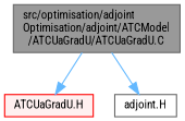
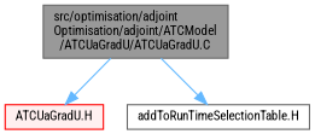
  digraph {
    fontname="Roboto Condensed"
    node [fontname="Roboto Condensed" fontsize=10 shape=box style=filled]
    edge [color=steelblue1 fontname="Roboto Condensed" fontsize=10 labelfontname=Helvetica labelfontsize=10 style=solid]
    n1 [color=gray40 fillcolor=grey60 fontcolor=black height=0.2 label="src/optimisation/adjoint\lOptimisation/adjoint/ATCModel\l/ATCUaGradU/ATCUaGradU.C" width=0.4]
    n2 [color=red fillcolor="#FFF0F0" height=0.2 label="ATCUaGradU.H" width=0.4]
-   n3 [color=grey40 fillcolor=white height=0.2 label="adjoint.H" width=0.4]
+   n3 [color=grey40 fillcolor=white height=0.2 label="addToRunTimeSelectionTable.H" width=0.4]
    n1 -> n2
    n1 -> n3
  }
